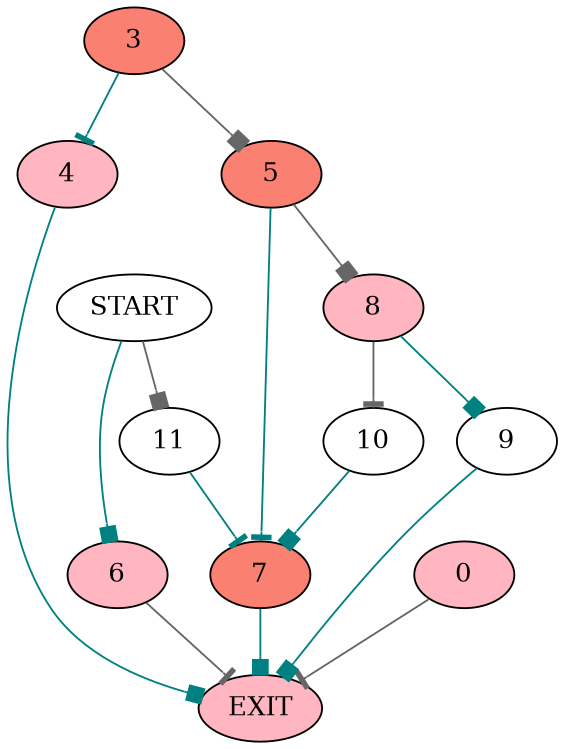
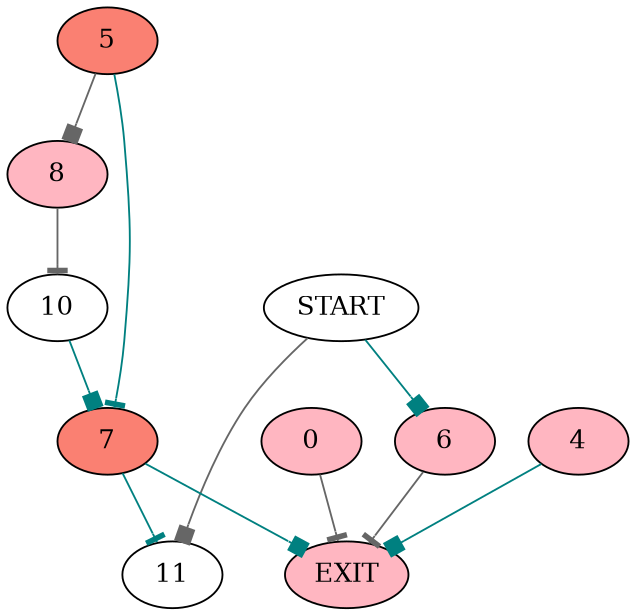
  digraph {
    node [fillcolor=lightpink style=filled]
    edge [arrowhead=box color=teal]
    n1 [fillcolor=white label=START]
    6
    11 [fillcolor=white]
    n4 [label=EXIT]
    7 [fillcolor=salmon]
    n6 [label=0]
-   3 [fillcolor=salmon]
    4
    5 [fillcolor=salmon]
    8
-   9 [fillcolor=white]
    10 [fillcolor=white]
    n1 -> 6
    n1 -> 11 [color=gray40]
    6 -> n4 [arrowhead=tee color=gray40]
-   11 -> 7 [arrowhead=tee]
+   7 -> 11 [arrowhead=tee]
    7 -> n4
    n6 -> n4 [arrowhead=tee color=gray40]
-   3 -> 4 [arrowhead=tee]
-   3 -> 5 [color=gray40]
    4 -> n4
    5 -> 7 [arrowhead=tee]
    5 -> 8 [color=gray40]
-   8 -> 9
    8 -> 10 [arrowhead=tee color=gray40]
-   9 -> n4
    10 -> 7
  }
